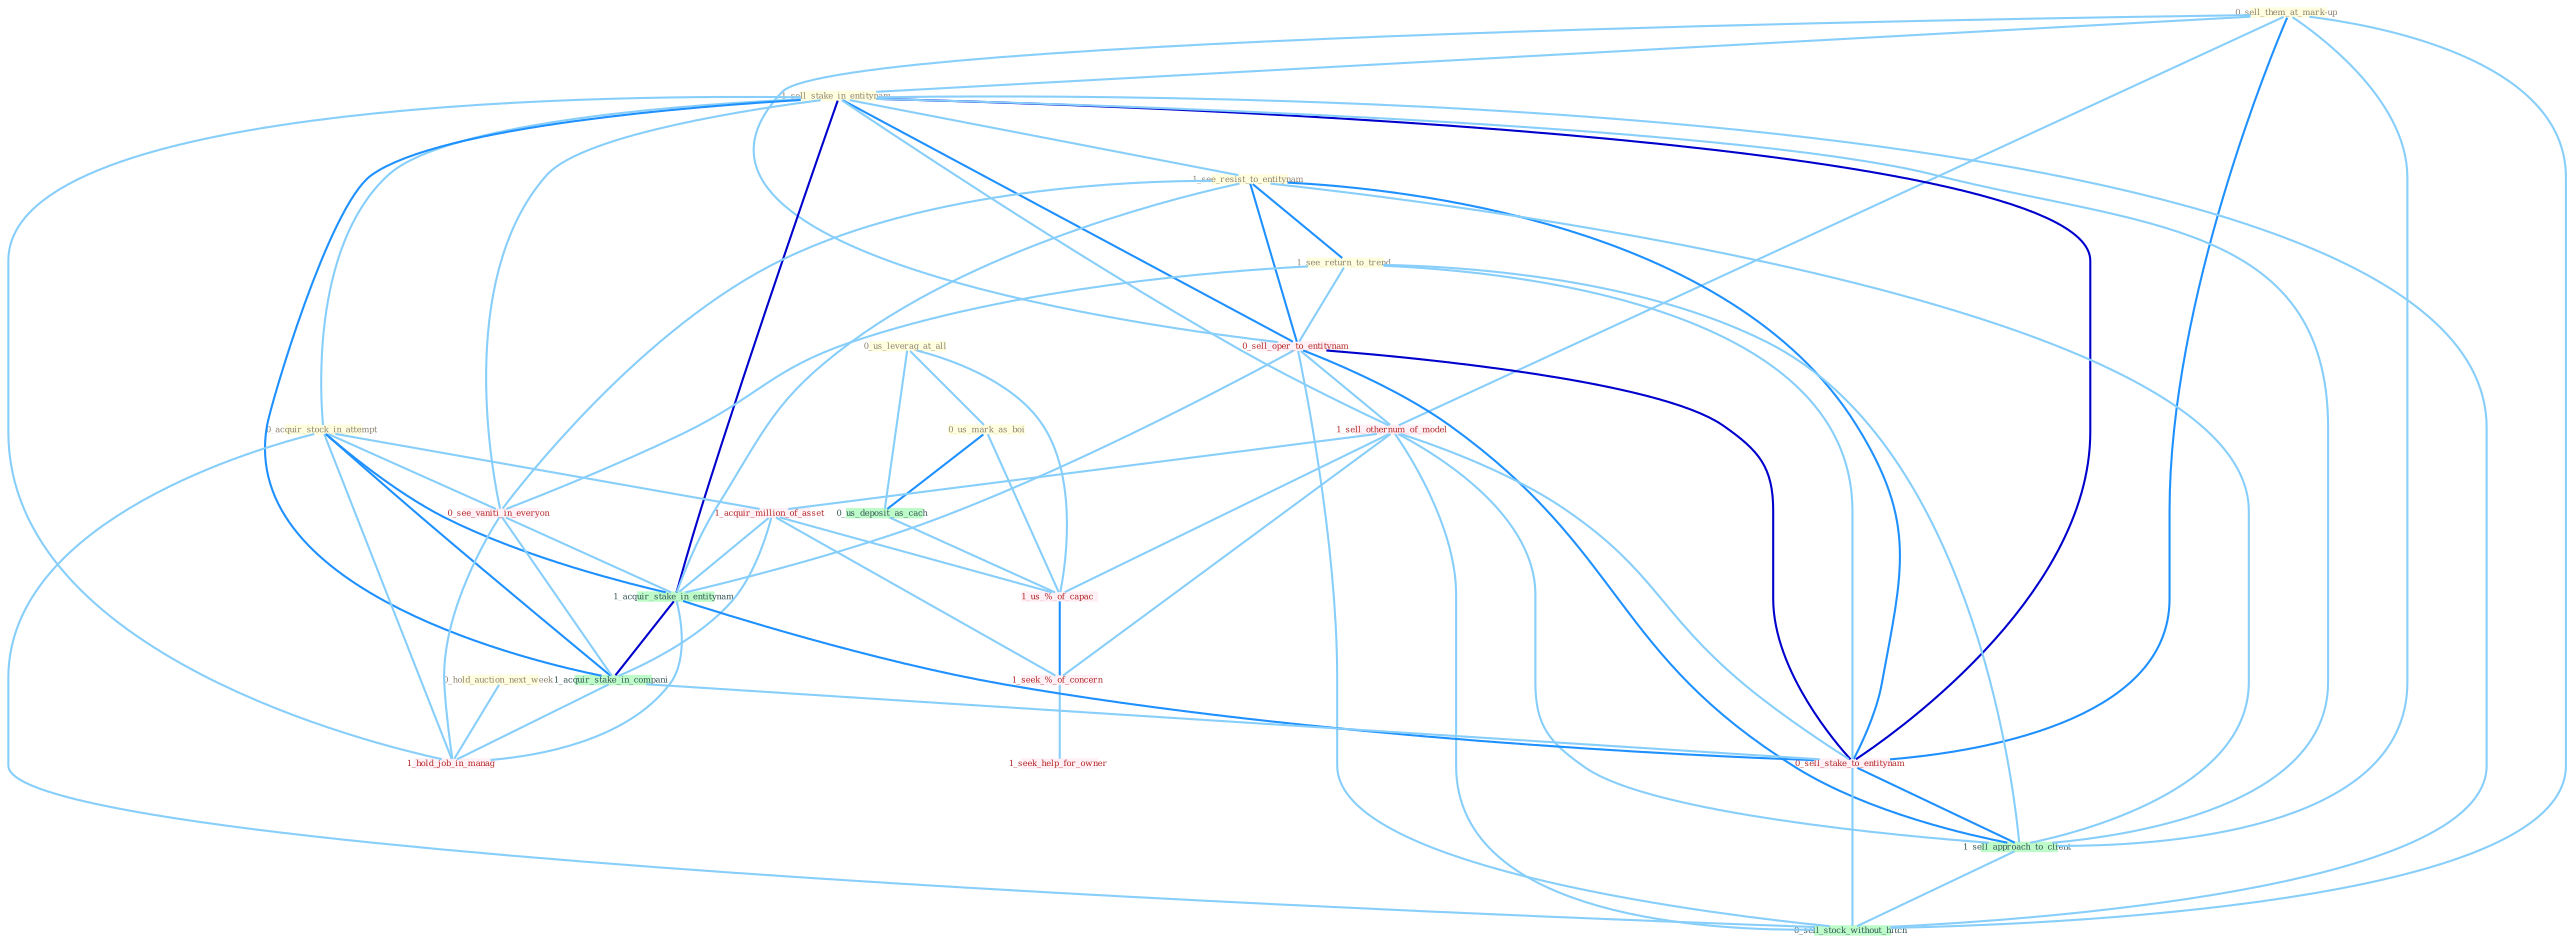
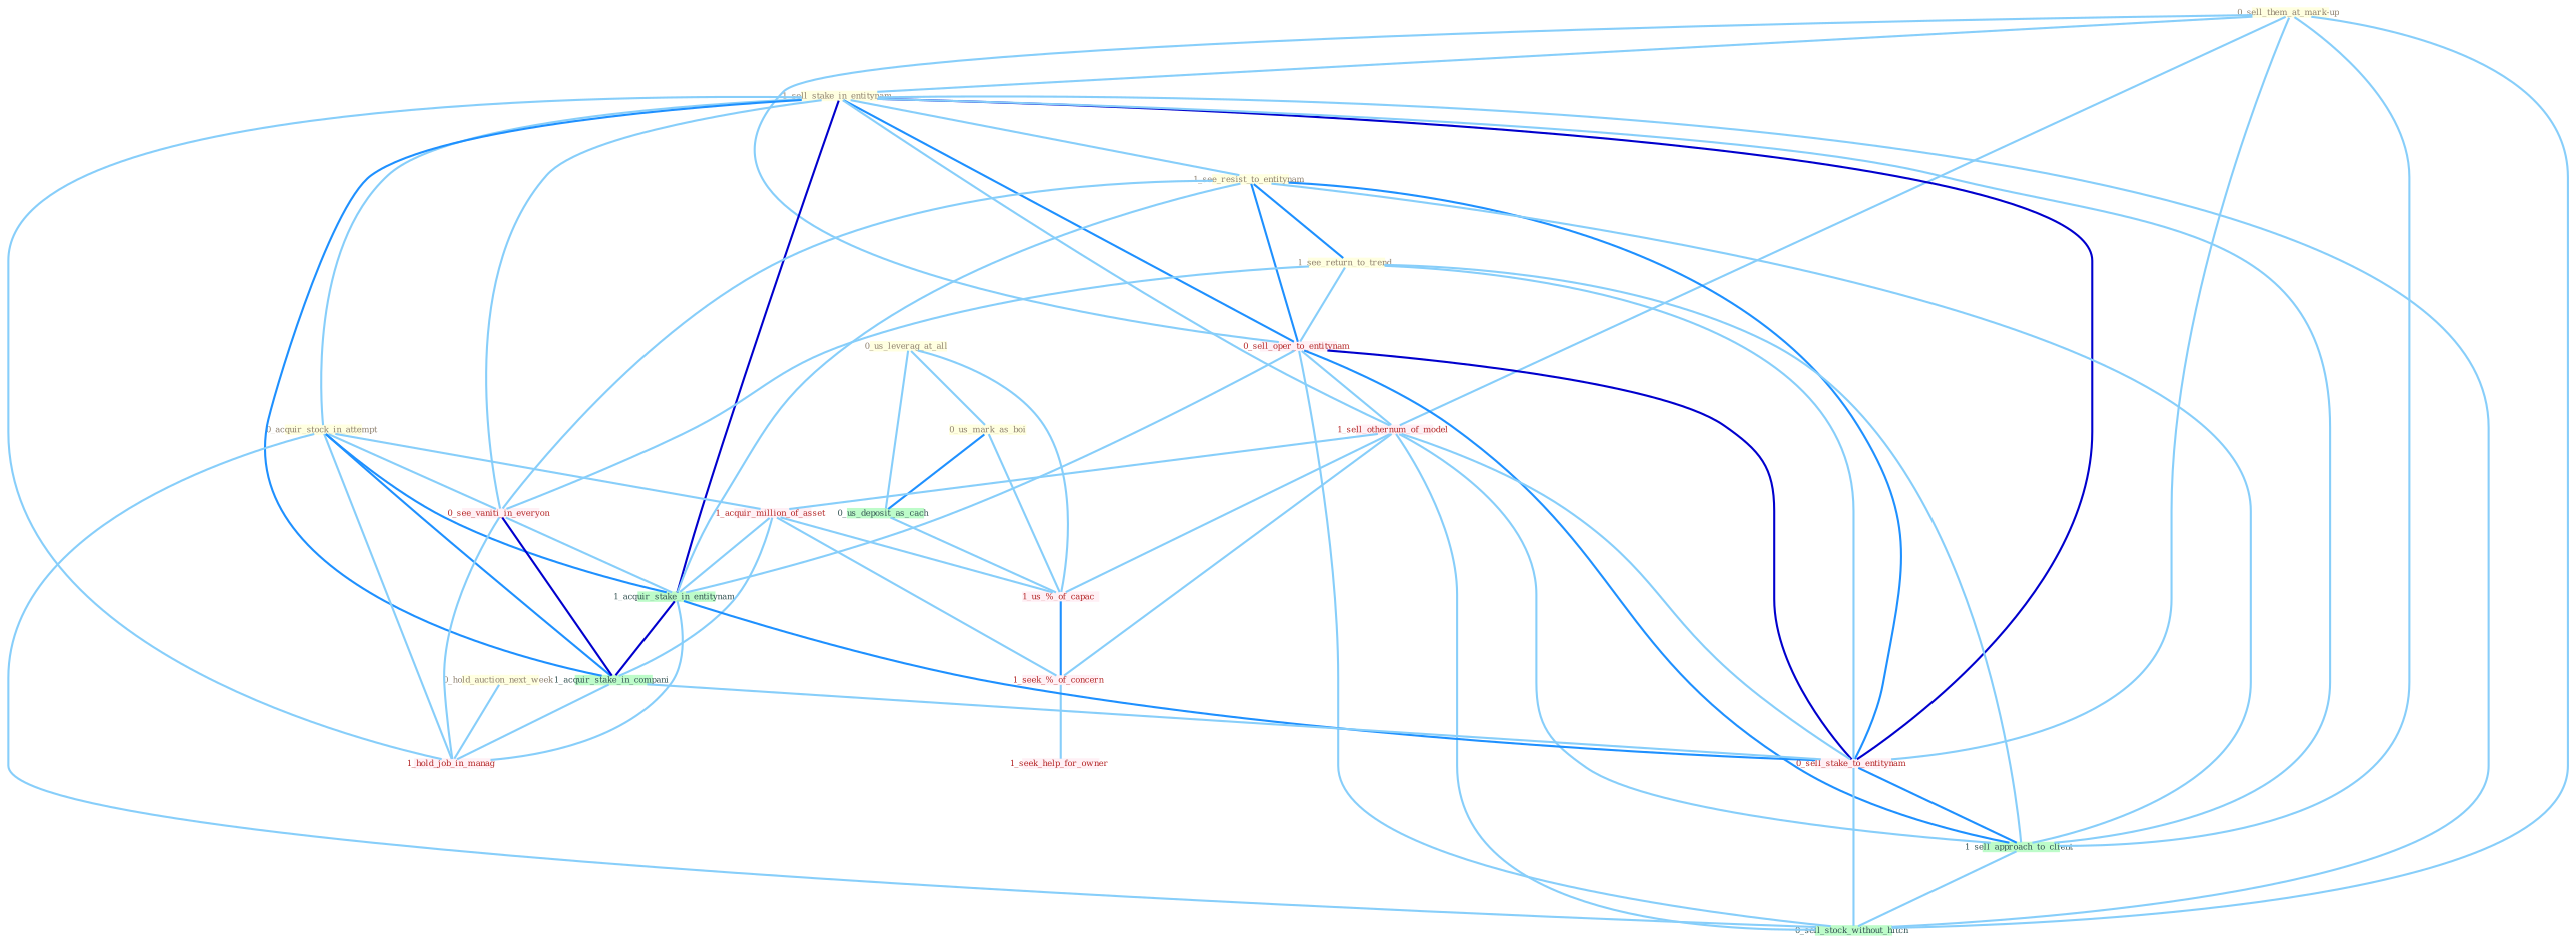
  graph {
    node [color="#fff0f5" fixedsize=true fontcolor="#b22222" fontsize=4 shape=polygon style=filled]
    edge [color="#87cefa" w=1]
    "0_hold_auction_next_week " [color="#ffffe0" fontcolor="#8b7d6b" height=.06 width=.5]
    "0_sell_them_at_mark-up " [color="#ffffe0" fontcolor="#8b7d6b" height=.06 width=.5]
    "1_sell_stake_in_entitynam " [color="#ffffe0" fontcolor="#8b7d6b" height=.06 width=.5]
    "0_acquir_stock_in_attempt " [color="#ffffe0" fontcolor="#8b7d6b" height=.06 width=.5]
    "0_us_leverag_at_all " [color="#ffffe0" fontcolor="#8b7d6b" height=.06 width=.5]
    "1_see_resist_to_entitynam " [color="#ffffe0" fontcolor="#8b7d6b" height=.06 width=.5]
    n7 [color="#ffffe0" fontcolor="#8b7d6b" height=.06 label="0_us_mark_as_boi" width=.5]
    "1_see_return_to_trend " [color="#ffffe0" fontcolor="#8b7d6b" height=.06 width=.5]
    "0_sell_oper_to_entitynam " [height=.06 width=.5]
    "1_sell_othernum_of_model " [height=.06 width=.5]
    "0_see_vaniti_in_everyon " [height=.06 width=.5]
    "1_acquir_million_of_asset " [height=.06 width=.5]
    "0_sell_stake_to_entitynam " [height=.06 width=.5]
    "1_us_%_of_capac " [height=.06 width=.5]
    "1_hold_job_in_manag " [height=.06 width=.5]
    "1_seek_%_of_concern " [height=.06 width=.5]
    "1_seek_help_for_owner " [height=.06 width=.5]
    "1_sell_approach_to_client " [color="#BDFCC9" fontcolor="#2f4f4f" height=.06 width=.5]
    "0_sell_stock_without_hitch " [color="#BDFCC9" fontcolor="#2f4f4f" height=.06 width=.5]
    "1_acquir_stake_in_entitynam " [color="#BDFCC9" fontcolor="#2f4f4f" height=.06 width=.5]
    "1_acquir_stake_in_compani " [color="#BDFCC9" fontcolor="#2f4f4f" height=.06 width=.5]
    "0_us_deposit_as_cach " [color="#BDFCC9" fontcolor="#2f4f4f" height=.06 width=.5]
    subgraph sub_1 {
      "0_hold_auction_next_week "
      "0_sell_them_at_mark-up "
      "1_sell_stake_in_entitynam "
      "0_acquir_stock_in_attempt "
      "0_us_leverag_at_all "
      "1_see_resist_to_entitynam "
      n7
      "1_see_return_to_trend "
    }
    subgraph sub_2 {
      "0_sell_oper_to_entitynam "
      "1_sell_othernum_of_model "
      "0_see_vaniti_in_everyon "
      "1_acquir_million_of_asset "
      "0_sell_stake_to_entitynam "
      "1_us_%_of_capac "
      "1_hold_job_in_manag "
      "1_seek_%_of_concern "
      "1_seek_help_for_owner "
    }
    "0_hold_auction_next_week " -- "1_hold_job_in_manag "
    "0_sell_them_at_mark-up " -- "1_sell_stake_in_entitynam "
    "0_sell_them_at_mark-up " -- "0_sell_oper_to_entitynam "
    "0_sell_them_at_mark-up " -- "1_sell_othernum_of_model "
-   "0_sell_them_at_mark-up " -- "0_sell_stake_to_entitynam " [color="#1e90ff"]
+   "0_sell_them_at_mark-up " -- "0_sell_stake_to_entitynam "
    "0_sell_them_at_mark-up " -- "1_sell_approach_to_client "
    "0_sell_them_at_mark-up " -- "0_sell_stock_without_hitch "
    "1_sell_stake_in_entitynam " -- "0_acquir_stock_in_attempt "
    "1_sell_stake_in_entitynam " -- "1_see_resist_to_entitynam "
    "1_sell_stake_in_entitynam " -- "0_sell_oper_to_entitynam " [color="#1e90ff" w=2]
    "1_sell_stake_in_entitynam " -- "1_sell_othernum_of_model "
    "1_sell_stake_in_entitynam " -- "0_see_vaniti_in_everyon "
    "1_sell_stake_in_entitynam " -- "0_sell_stake_to_entitynam " [color="#0000cd" w=3]
    "1_sell_stake_in_entitynam " -- "1_hold_job_in_manag "
    "1_sell_stake_in_entitynam " -- "1_sell_approach_to_client "
    "1_sell_stake_in_entitynam " -- "0_sell_stock_without_hitch "
    "1_sell_stake_in_entitynam " -- "1_acquir_stake_in_entitynam " [color="#0000cd" w=3]
    "1_sell_stake_in_entitynam " -- "1_acquir_stake_in_compani " [color="#1e90ff" w=2]
    "0_acquir_stock_in_attempt " -- "0_see_vaniti_in_everyon "
    "0_acquir_stock_in_attempt " -- "1_acquir_million_of_asset "
    "0_acquir_stock_in_attempt " -- "1_hold_job_in_manag "
    "0_acquir_stock_in_attempt " -- "0_sell_stock_without_hitch "
    "0_acquir_stock_in_attempt " -- "1_acquir_stake_in_entitynam " [color="#1e90ff" w=2]
    "0_acquir_stock_in_attempt " -- "1_acquir_stake_in_compani " [color="#1e90ff" w=2]
    "0_us_leverag_at_all " -- n7
    "0_us_leverag_at_all " -- "1_us_%_of_capac "
    "0_us_leverag_at_all " -- "0_us_deposit_as_cach "
    "1_see_resist_to_entitynam " -- "1_see_return_to_trend " [color="#1e90ff" w=2]
    "1_see_resist_to_entitynam " -- "0_sell_oper_to_entitynam " [color="#1e90ff" w=2]
    "1_see_resist_to_entitynam " -- "0_see_vaniti_in_everyon "
    "1_see_resist_to_entitynam " -- "0_sell_stake_to_entitynam " [color="#1e90ff" w=2]
    "1_see_resist_to_entitynam " -- "1_sell_approach_to_client "
    "1_see_resist_to_entitynam " -- "1_acquir_stake_in_entitynam "
    n7 -- "1_us_%_of_capac "
    n7 -- "0_us_deposit_as_cach " [color="#1e90ff" w=2]
    "1_see_return_to_trend " -- "0_sell_oper_to_entitynam "
    "1_see_return_to_trend " -- "0_see_vaniti_in_everyon "
    "1_see_return_to_trend " -- "0_sell_stake_to_entitynam "
    "1_see_return_to_trend " -- "1_sell_approach_to_client "
    "0_sell_oper_to_entitynam " -- "1_sell_othernum_of_model "
    "0_sell_oper_to_entitynam " -- "0_sell_stake_to_entitynam " [color="#0000cd" w=3]
    "0_sell_oper_to_entitynam " -- "1_sell_approach_to_client " [color="#1e90ff" w=2]
    "0_sell_oper_to_entitynam " -- "0_sell_stock_without_hitch "
    "0_sell_oper_to_entitynam " -- "1_acquir_stake_in_entitynam "
    "1_sell_othernum_of_model " -- "1_acquir_million_of_asset "
    "1_sell_othernum_of_model " -- "0_sell_stake_to_entitynam "
    "1_sell_othernum_of_model " -- "1_us_%_of_capac "
    "1_sell_othernum_of_model " -- "1_seek_%_of_concern "
    "1_sell_othernum_of_model " -- "1_sell_approach_to_client "
    "1_sell_othernum_of_model " -- "0_sell_stock_without_hitch "
    "0_see_vaniti_in_everyon " -- "1_hold_job_in_manag "
    "0_see_vaniti_in_everyon " -- "1_acquir_stake_in_entitynam "
-   "0_see_vaniti_in_everyon " -- "1_acquir_stake_in_compani "
+   "0_see_vaniti_in_everyon " -- "1_acquir_stake_in_compani " [color="#0000cd"]
    "1_acquir_million_of_asset " -- "1_us_%_of_capac "
    "1_acquir_million_of_asset " -- "1_seek_%_of_concern "
    "1_acquir_million_of_asset " -- "1_acquir_stake_in_entitynam "
    "1_acquir_million_of_asset " -- "1_acquir_stake_in_compani "
    "0_sell_stake_to_entitynam " -- "1_sell_approach_to_client " [color="#1e90ff" w=2]
    "0_sell_stake_to_entitynam " -- "0_sell_stock_without_hitch "
    "1_us_%_of_capac " -- "1_seek_%_of_concern " [color="#1e90ff" w=2]
    "1_seek_%_of_concern " -- "1_seek_help_for_owner "
    "1_sell_approach_to_client " -- "0_sell_stock_without_hitch "
    "1_acquir_stake_in_entitynam " -- "0_sell_stake_to_entitynam " [color="#1e90ff" w=2]
    "1_acquir_stake_in_entitynam " -- "1_hold_job_in_manag "
    "1_acquir_stake_in_entitynam " -- "1_acquir_stake_in_compani " [color="#0000cd" w=3]
    "1_acquir_stake_in_compani " -- "0_sell_stake_to_entitynam "
    "1_acquir_stake_in_compani " -- "1_hold_job_in_manag "
    "0_us_deposit_as_cach " -- "1_us_%_of_capac "
  }
